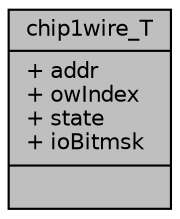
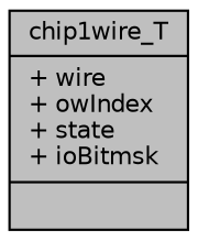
  digraph {
-   n1 [color=black fillcolor=grey75 fontcolor=black fontname=Helvetica fontsize=10 height=0.2 label="{chip1wire_T\n|+ addr\l+ owIndex\l+ state\l+ ioBitmsk\l|}" shape=record style=filled width=0.4]
+   n1 [color=black fillcolor=grey75 fontcolor=black fontname=Helvetica fontsize=10 height=0.2 label="{chip1wire_T\n|+ wire\l+ owIndex\l+ state\l+ ioBitmsk\l|}" shape=record style=filled width=0.4]
  }
